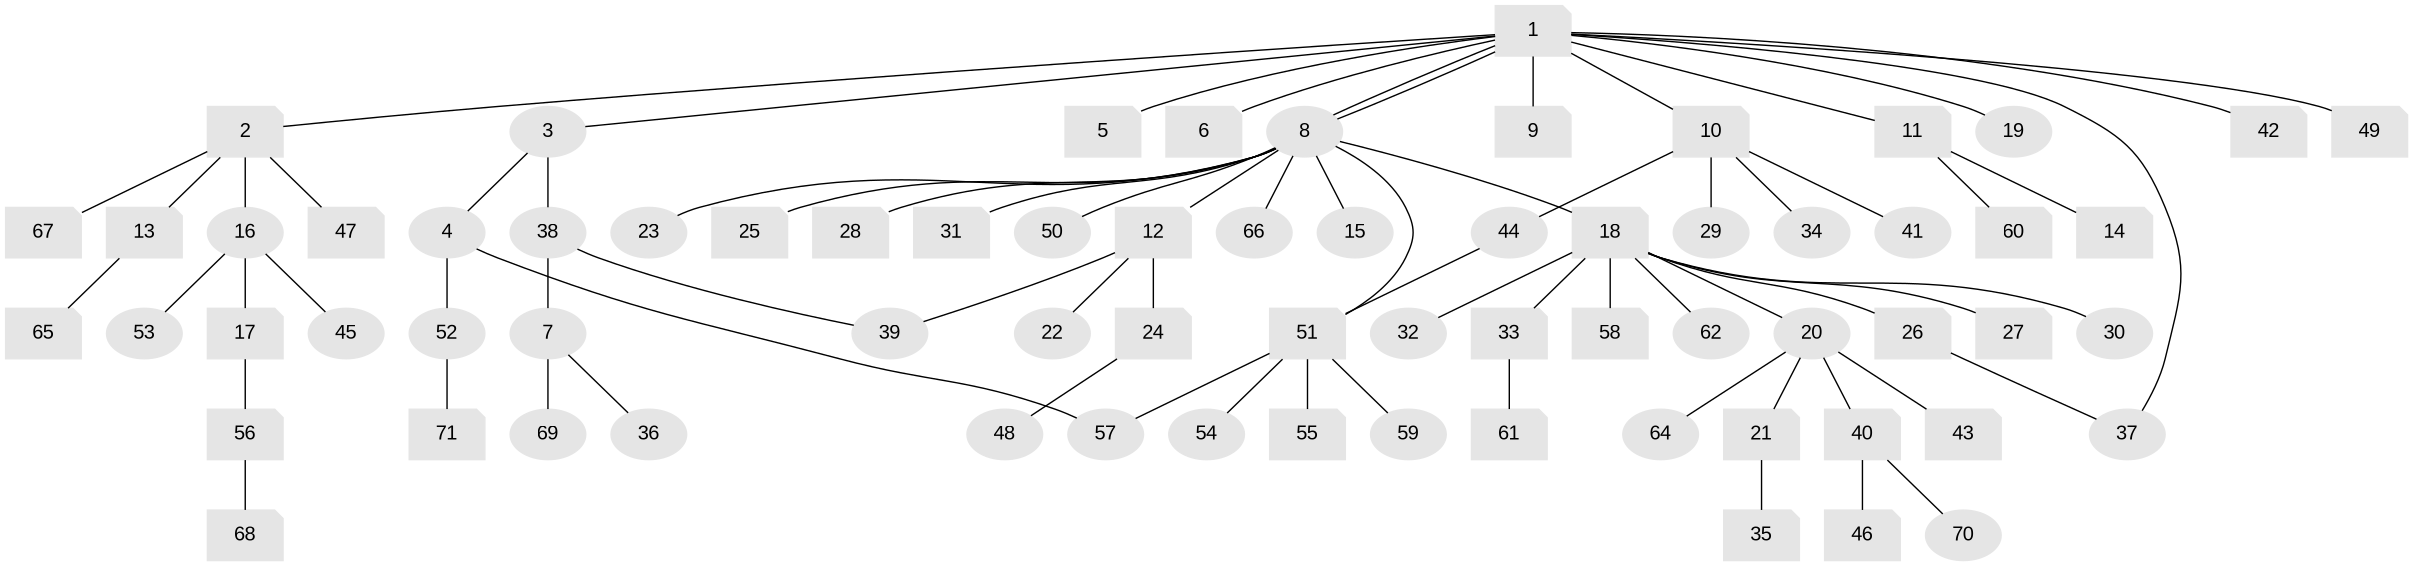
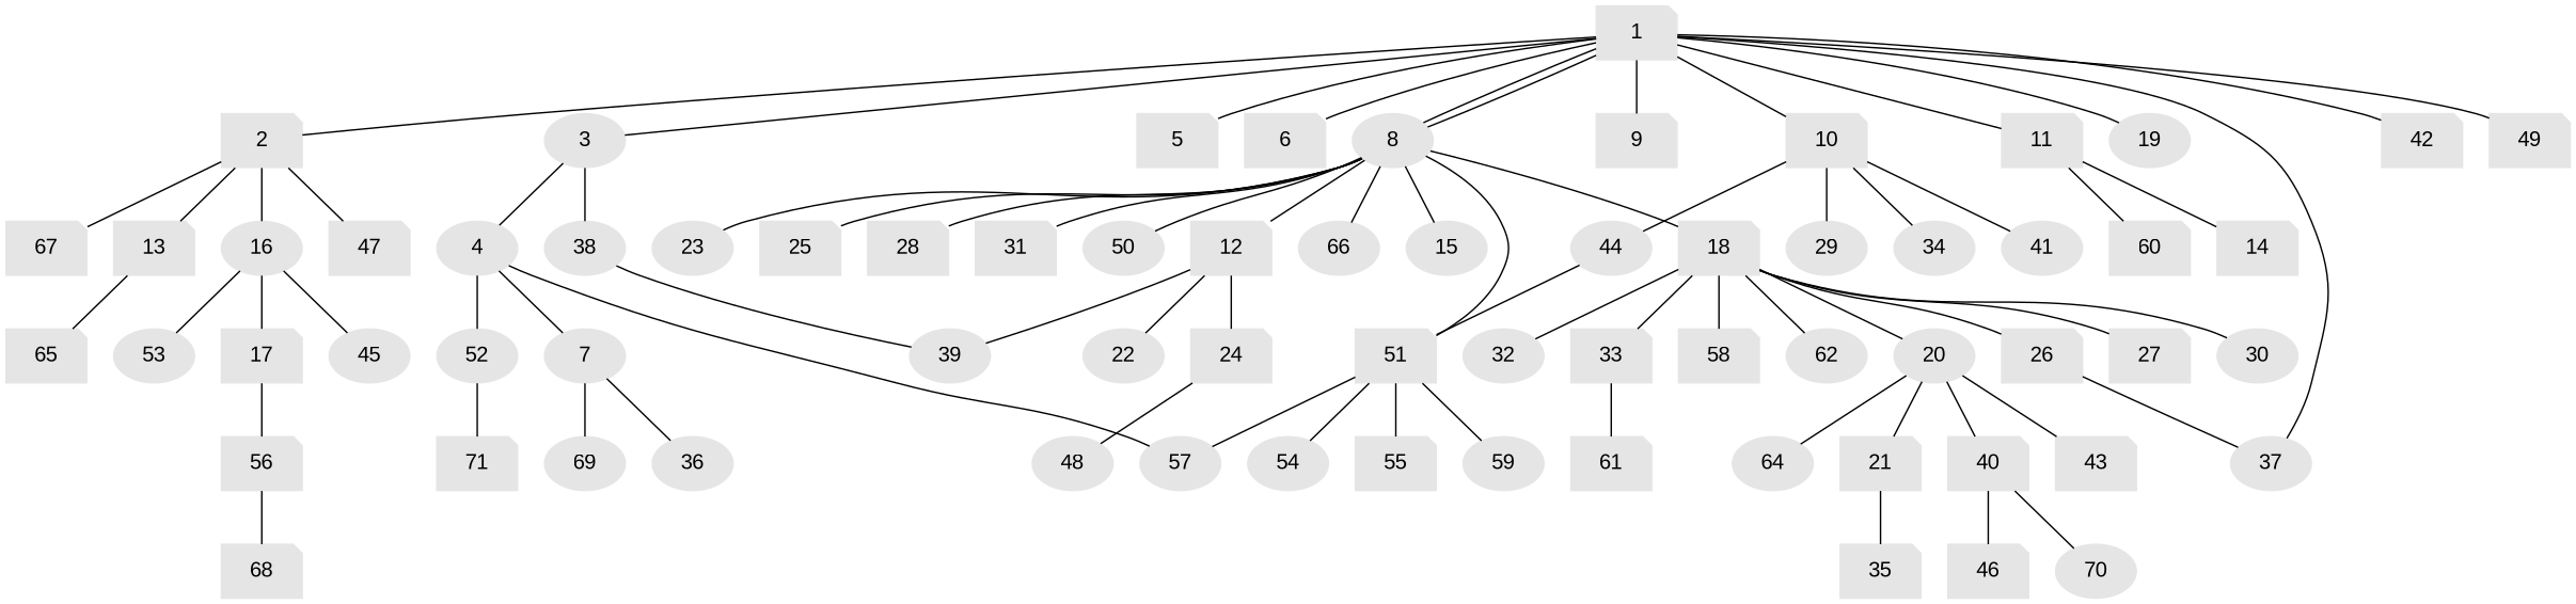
  graph {
    fontname="Liberation Sans"
    node [color=gray90 fontname="Liberation Sans" shape=note style=filled]
    edge [fontname="Liberation Sans"]
    1
    2
    3 [shape=ellipse]
    5
    6
    8 [shape=ellipse]
    9
    10
    11
    19 [shape=ellipse]
    37 [shape=ellipse]
    42
    49
    13
    16 [shape=ellipse]
    47
    67
    4 [shape=ellipse]
    38 [shape=ellipse]
    12
    15 [shape=ellipse]
    18
    23 [shape=ellipse]
    25
    28
    31
    50 [shape=ellipse]
    51
    66 [shape=ellipse]
    29 [shape=ellipse]
    34 [shape=ellipse]
    41 [shape=ellipse]
    44 [shape=ellipse]
    14
    60
    65
    17
    45 [shape=ellipse]
    53 [shape=ellipse]
    7 [shape=ellipse]
    52 [shape=ellipse]
    57 [shape=ellipse]
    39 [shape=ellipse]
    36 [shape=ellipse]
    69 [shape=ellipse]
    71
    22 [shape=ellipse]
    24
    20 [shape=ellipse]
    26
    27
    30 [shape=ellipse]
    32 [shape=ellipse]
    33
    58
    62 [shape=ellipse]
    54 [shape=ellipse]
    55
    59 [shape=ellipse]
    48 [shape=ellipse]
    56
    68
    21
    40
    43
    64 [shape=ellipse]
    61
    35
    46
    70 [shape=ellipse]
    1 -- 2
    1 -- 3
    1 -- 5
    1 -- 6
    1 -- 8
    1 -- 8
    1 -- 9
    1 -- 10
    1 -- 11
    1 -- 19
    1 -- 37
    1 -- 42
    1 -- 49
    2 -- 13
    2 -- 16
    2 -- 47
    2 -- 67
    3 -- 4
    3 -- 38
    8 -- 12
    8 -- 15
    8 -- 18
    8 -- 23
    8 -- 25
    8 -- 28
    8 -- 31
    8 -- 50
    8 -- 51
    8 -- 66
    10 -- 29
    10 -- 34
    10 -- 41
    10 -- 44
    11 -- 14
    11 -- 60
    13 -- 65
    16 -- 17
    16 -- 45
    16 -- 53
-   38 -- 7
+   4 -- 7
    4 -- 52
    4 -- 57
    38 -- 39
    12 -- 39
    12 -- 22
    12 -- 24
    18 -- 20
    18 -- 26
    18 -- 27
    18 -- 30
    18 -- 32
    18 -- 33
    18 -- 58
    18 -- 62
    51 -- 57
    51 -- 54
    51 -- 55
    51 -- 59
    44 -- 51
    17 -- 56
    7 -- 36
    7 -- 69
    52 -- 71
    24 -- 48
    20 -- 21
    20 -- 40
    20 -- 43
    20 -- 64
    26 -- 37
    33 -- 61
    56 -- 68
    21 -- 35
    40 -- 46
    40 -- 70
  }
